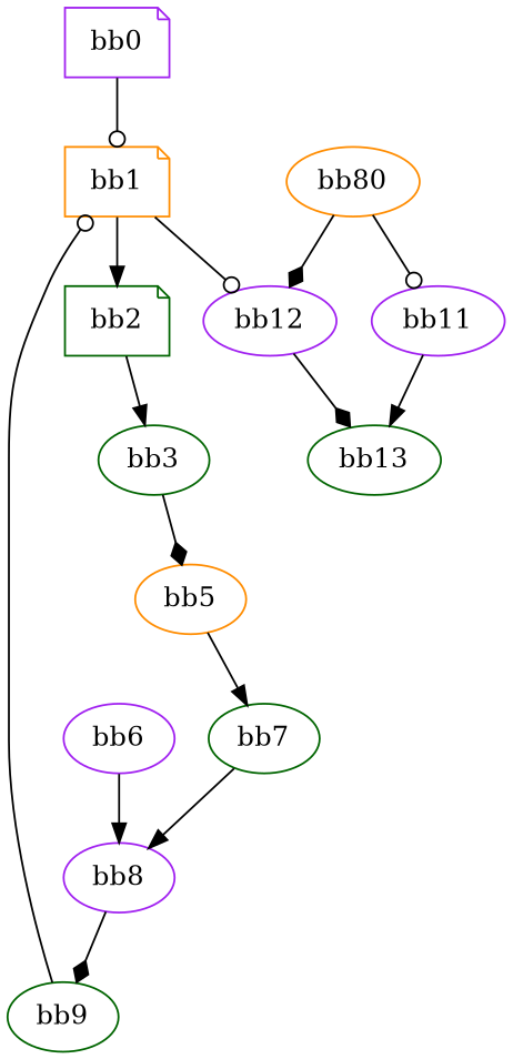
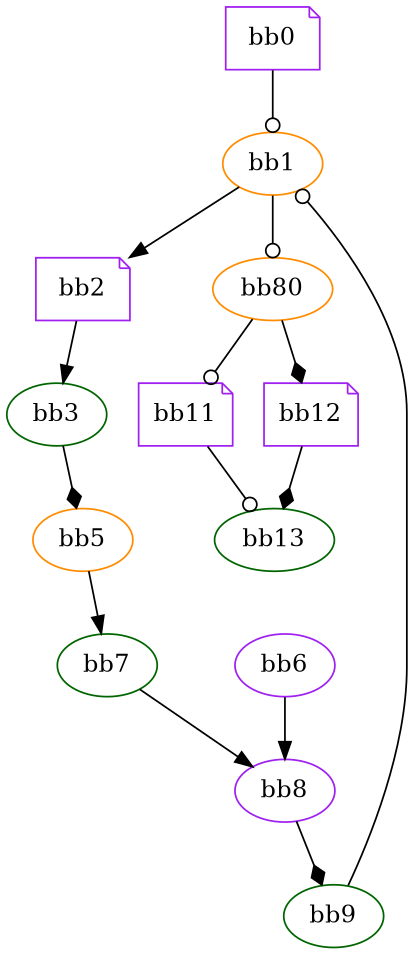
  digraph {
    node [color=purple shape=ellipse]
    edge [arrowhead=normal]
    n1 [label=bb0 shape=note]
-   n2 [color=darkorange label=bb1 shape=note]
-   n3 [color=darkgreen label=bb2 shape=note]
+   n2 [color=darkorange label=bb1]
+   n3 [label=bb2 shape=note]
    n4 [color=darkorange label=bb80]
    n5 [color=darkgreen label=bb3]
-   n6 [label=bb11]
-   n7 [label=bb12]
+   n6 [label=bb11 shape=note]
+   n7 [label=bb12 shape=note]
    n8 [color=darkorange label=bb5]
    n9 [color=darkgreen label=bb7]
    n10 [label=bb6]
    n11 [label=bb8]
    n12 [color=darkgreen label=bb9]
    n13 [color=darkgreen label=bb13]
    n1 -> n2 [arrowhead=odot]
    n2 -> n3
-   n2 -> n7 [arrowhead=odot]
+   n2 -> n4 [arrowhead=odot]
    n3 -> n5
    n4 -> n6 [arrowhead=odot]
    n4 -> n7 [arrowhead=diamond]
    n5 -> n8 [arrowhead=diamond]
-   n6 -> n13
+   n6 -> n13 [arrowhead=odot]
    n7 -> n13 [arrowhead=diamond]
    n8 -> n9
    n9 -> n11
    n10 -> n11
    n11 -> n12 [arrowhead=diamond]
    n12 -> n2 [arrowhead=odot]
  }
